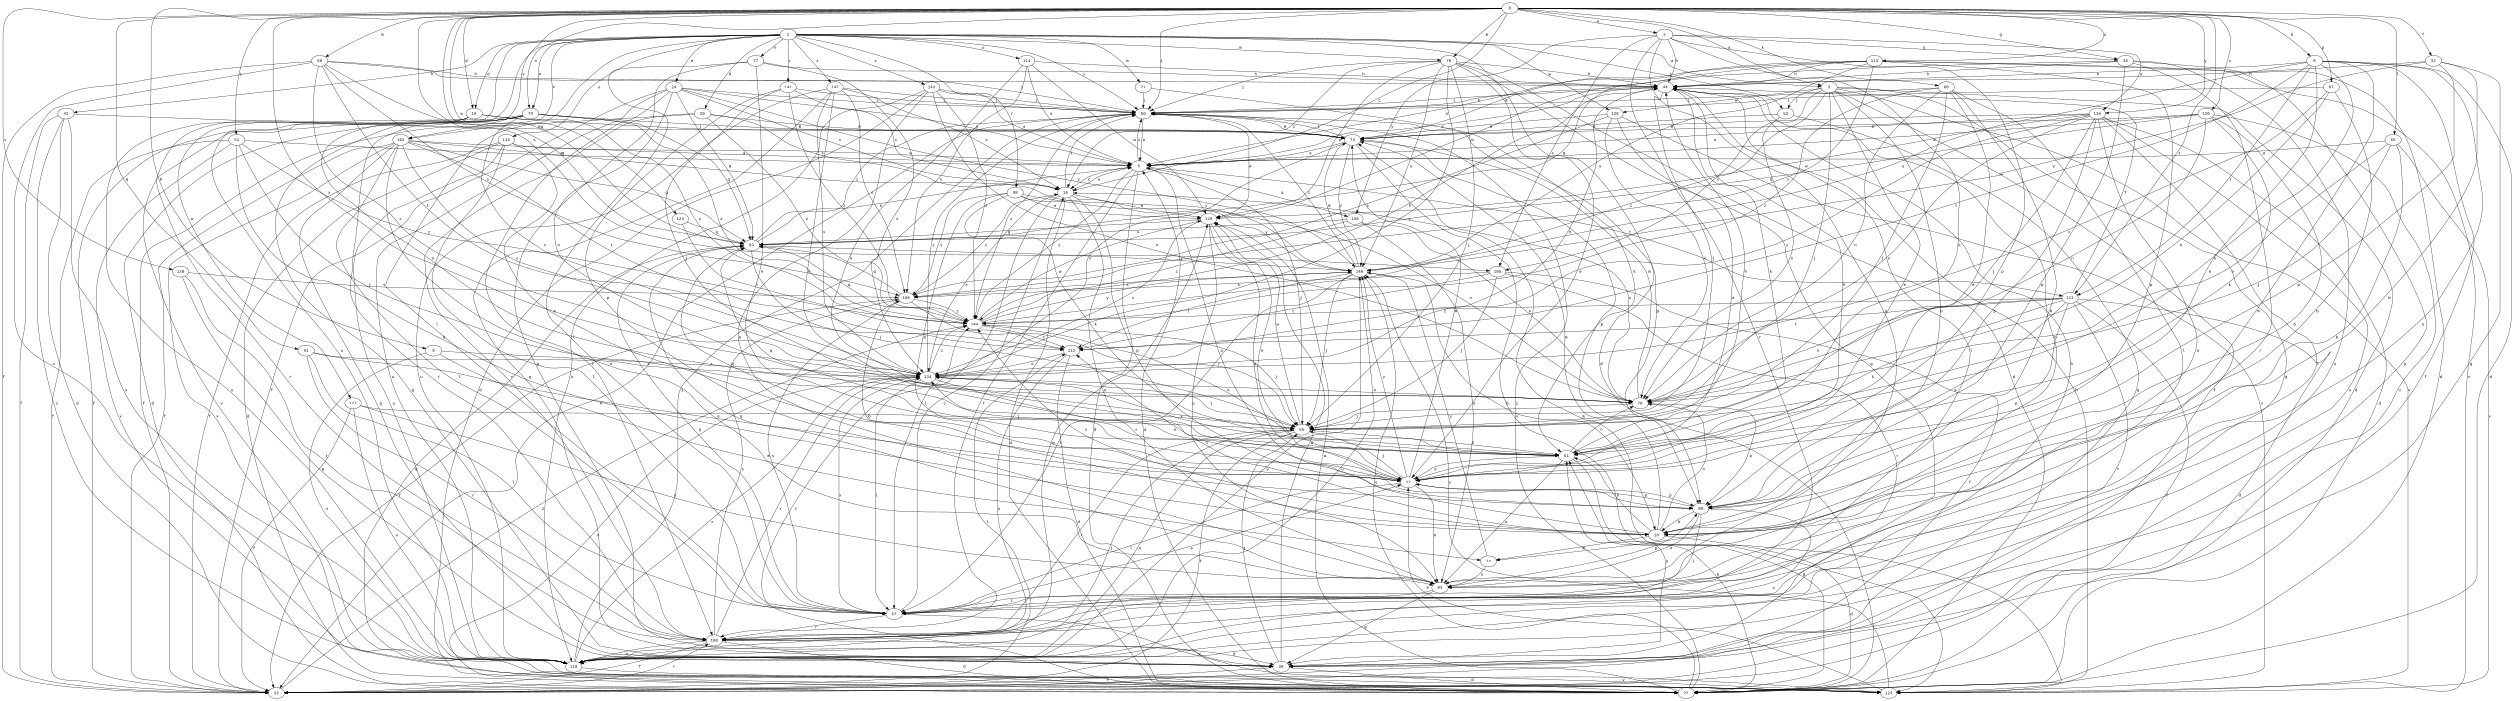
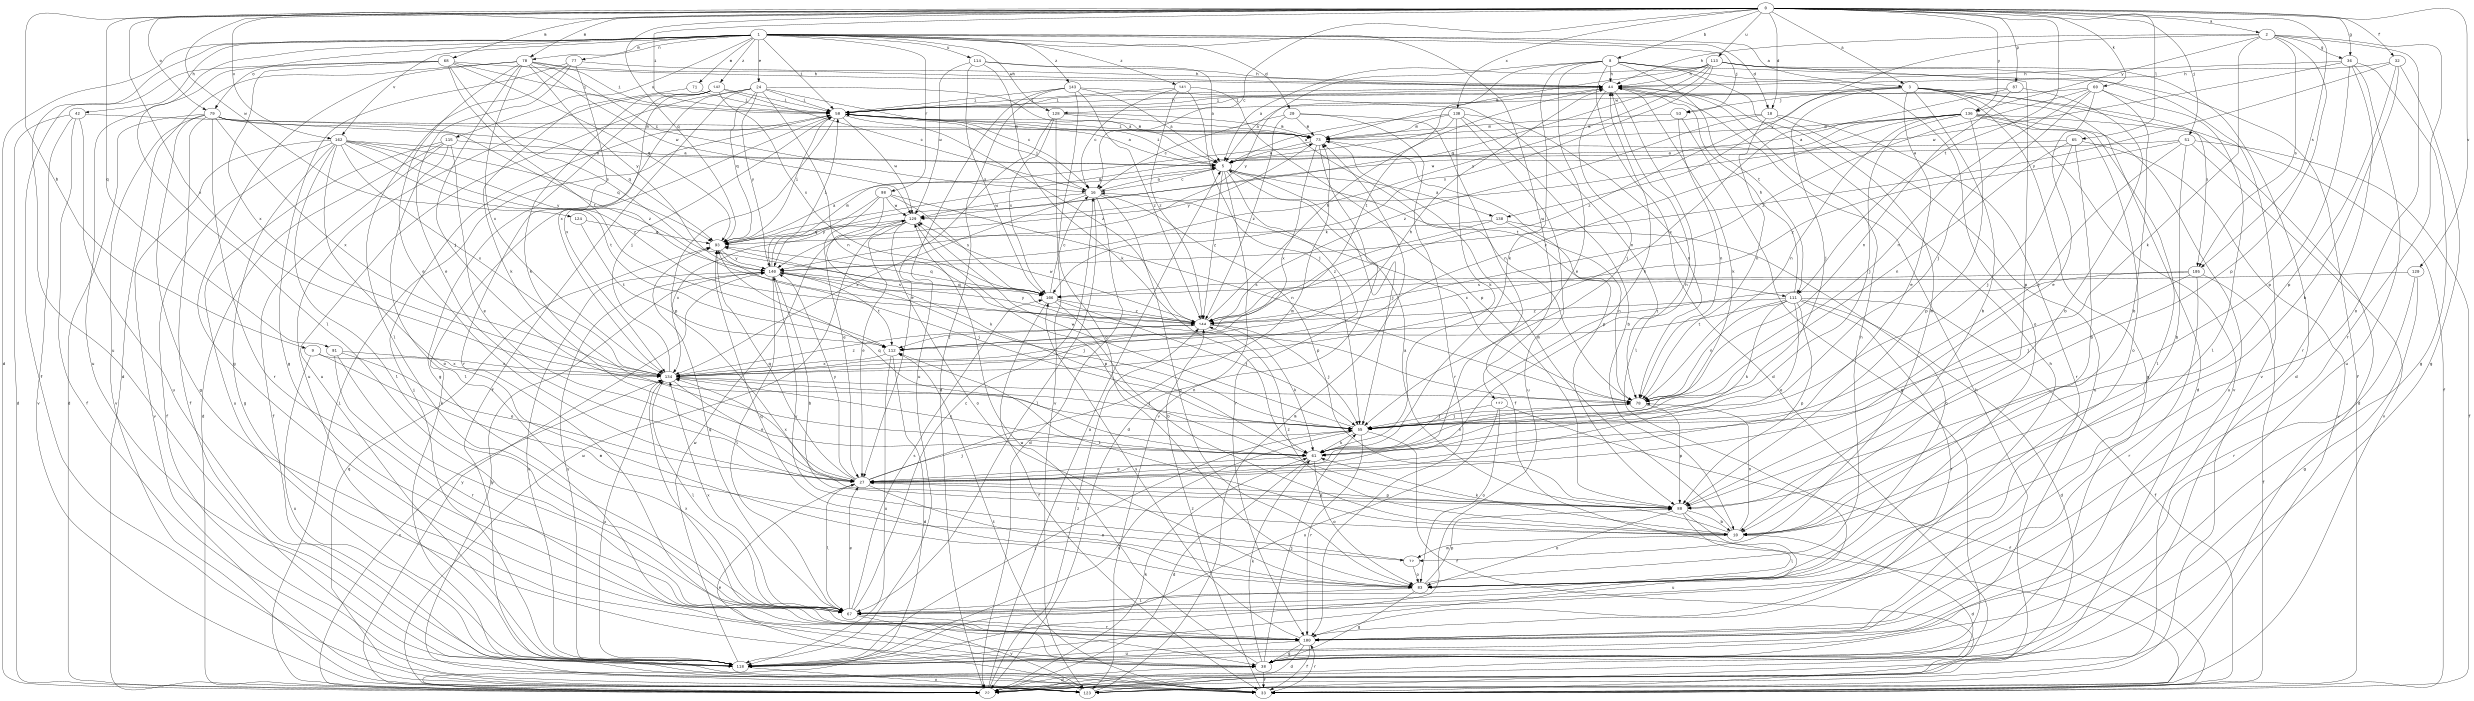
  strict digraph {
    fontname="Liberation Mono"
    node [fontname="Liberation Mono"]
    edge [fontname="Liberation Mono"]
    0
    2
    3
    8
    9
    16
    18
    32
    36
    50
    51
    60
    65
    68
    70
    79
    87
    91
    93
    105
    111
    113
    120
    n24 [label=162]
    124
    130
    134
    136
    44
    61
    83
    88
    100
    138
    22
    53
    128
    10
    27
    33
    38
    55
    123
    144
    72
    112
    140
    118
    67
    5
    129
    73
    78
    106
    1
    20
    24
    42
    71
    77
    98
    114
    115
    127
    141
    142
    143
    0 -> 2 [label=a]
    0 -> 3 [label=a]
    0 -> 8 [label=b]
    0 -> 9 [label=b]
    0 -> 16 [label=c]
    0 -> 18 [label=d]
    0 -> 32 [label=f]
    0 -> 36 [label=g]
    0 -> 50 [label=i]
    0 -> 51 [label=j]
    0 -> 60 [label=k]
    0 -> 65 [label=l]
    0 -> 68 [label=m]
    0 -> 70 [label=m]
    0 -> 79 [label=o]
    0 -> 87 [label=p]
    0 -> 91 [label=q]
    0 -> 93 [label=q]
    0 -> 105 [label=s]
    0 -> 111 [label=t]
    0 -> 113 [label=u]
    0 -> 120 [label=v]
    0 -> n24 [label=v]
    0 -> 124 [label=w]
    0 -> 130 [label=x]
    0 -> 134 [label=x]
    0 -> 136 [label=y]
    2 -> 36 [label=g]
    2 -> 105 [label=s]
    2 -> 136 [label=y]
    2 -> 44 [label=h]
    2 -> 61 [label=k]
    2 -> 83 [label=o]
    2 -> 88 [label=p]
    2 -> 100 [label=r]
    2 -> 138 [label=y]
    3 -> 105 [label=s]
    3 -> 22 [label=d]
    3 -> 53 [label=j]
    3 -> 128 [label=w]
    3 -> 10 [label=b]
    3 -> 27 [label=e]
    3 -> 33 [label=f]
    3 -> 38 [label=g]
    3 -> 55 [label=j]
    3 -> 123 [label=v]
    3 -> 144 [label=z]
    8 -> 111 [label=t]
    8 -> 44 [label=h]
    8 -> 61 [label=k]
    8 -> 83 [label=o]
    8 -> 22 [label=d]
    8 -> 27 [label=e]
    8 -> 33 [label=f]
    8 -> 72 [label=m]
    8 -> 112 [label=t]
    8 -> 140 [label=y]
    9 -> 134 [label=x]
    9 -> 72 [label=m]
    9 -> 118 [label=u]
    16 -> 50 [label=i]
    16 -> 134 [label=x]
    16 -> 83 [label=o]
    16 -> 88 [label=p]
    16 -> 22 [label=d]
    16 -> 67 [label=l]
    16 -> 5 [label=a]
    16 -> 129 [label=w]
    18 -> 100 [label=r]
    18 -> 144 [label=z]
    18 -> 118 [label=u]
-   18 -> 73 [label=j]
+   18 -> 73 [label=m]
    18 -> 78 [label=n]
    32 -> 44 [label=h]
    32 -> 88 [label=p]
    32 -> 10 [label=b]
    32 -> 38 [label=g]
    32 -> 140 [label=y]
    36 -> 44 [label=h]
    36 -> 88 [label=p]
    36 -> 100 [label=r]
    36 -> 38 [label=g]
    36 -> 118 [label=u]
    36 -> 129 [label=w]
    50 -> 44 [label=h]
    50 -> 88 [label=p]
    50 -> 33 [label=k]
    50 -> 144 [label=z]
    50 -> 5 [label=a]
    50 -> 129 [label=w]
    50 -> 73 [label=m]
    51 -> 10 [label=b]
    51 -> 33 [label=f]
    51 -> 55 [label=j]
    51 -> 123 [label=v]
    51 -> 144 [label=z]
    51 -> 5 [label=a]
    60 -> 50 [label=i]
    60 -> 10 [label=b]
    60 -> 27 [label=e]
    60 -> 55 [label=j]
    60 -> 144 [label=z]
    60 -> 67 [label=l]
    60 -> 78 [label=n]
    65 -> 10 [label=b]
    65 -> 55 [label=j]
    65 -> 123 [label=v]
    65 -> 5 [label=a]
    65 -> 78 [label=n]
    68 -> 50 [label=i]
    68 -> 93 [label=q]
    68 -> 134 [label=x]
    68 -> 44 [label=h]
    68 -> 33 [label=f]
    68 -> 112 [label=t]
    68 -> 118 [label=u]
    68 -> 106 [label=s]
    70 -> 16 [label=c]
    70 -> 50 [label=i]
    70 -> 134 [label=x]
    70 -> 44 [label=h]
    70 -> 22 [label=d]
    70 -> 27 [label=e]
    70 -> 38 [label=g]
    70 -> 55 [label=j]
    70 -> 140 [label=y]
    70 -> 129 [label=w]
    79 -> 93 [label=q]
    79 -> 134 [label=x]
    79 -> 100 [label=r]
    79 -> 22 [label=d]
    79 -> 33 [label=f]
    79 -> 38 [label=g]
    79 -> 123 [label=v]
    79 -> 144 [label=z]
    79 -> 73 [label=m]
    87 -> 50 [label=i]
    87 -> 134 [label=x]
    87 -> 10 [label=b]
    87 -> 78 [label=n]
    91 -> 134 [label=x]
    91 -> 100 [label=r]
    91 -> 27 [label=e]
    91 -> 67 [label=l]
    93 -> 50 [label=i]
    93 -> 55 [label=j]
    93 -> 140 [label=y]
    93 -> 5 [label=a]
    105 -> 100 [label=r]
    105 -> 33 [label=f]
    105 -> 55 [label=j]
    105 -> 112 [label=t]
    105 -> 106 [label=s]
-   111 -> 44 [label=f]
+   111 -> 44 [label=h]
    111 -> 61 [label=k]
    111 -> 88 [label=p]
    111 -> 100 [label=r]
    111 -> 22 [label=d]
    111 -> 27 [label=e]
    111 -> 33 [label=f]
    111 -> 144 [label=z]
    111 -> 112 [label=t]
    111 -> 78 [label=n]
    113 -> 93 [label=q]
    113 -> 44 [label=h]
    113 -> 88 [label=p]
    113 -> 22 [label=d]
    113 -> 123 [label=v]
    113 -> 140 [label=y]
    113 -> 5 [label=a]
    113 -> 73 [label=m]
    113 -> 106 [label=s]
    120 -> 100 [label=r]
    120 -> 38 [label=g]
    120 -> 106 [label=s]
    n24 -> 93 [label=q]
    n24 -> 134 [label=x]
    n24 -> 83 [label=o]
    n24 -> 33 [label=f]
    n24 -> 38 [label=g]
    n24 -> 123 [label=v]
+   n24 -> 144 [label=z]
    n24 -> 112 [label=t]
    n24 -> 140 [label=y]
    n24 -> 67 [label=l]
    n24 -> 5 [label=a]
    124 -> 93 [label=q]
    124 -> 112 [label=t]
    130 -> 93 [label=q]
    130 -> 61 [label=k]
    130 -> 10 [label=b]
    130 -> 118 [label=u]
    130 -> 5 [label=a]
    130 -> 73 [label=m]
    130 -> 78 [label=n]
    134 -> 50 [label=i]
    134 -> 44 [label=h]
    134 -> 27 [label=e]
    134 -> 55 [label=j]
    134 -> 144 [label=z]
    134 -> 67 [label=l]
    134 -> 78 [label=n]
    136 -> 134 [label=x]
    136 -> 83 [label=o]
    136 -> 88 [label=p]
    136 -> 22 [label=d]
    136 -> 55 [label=j]
    136 -> 118 [label=u]
    136 -> 67 [label=l]
    136 -> 5 [label=a]
    136 -> 129 [label=w]
    136 -> 73 [label=m]
    136 -> 78 [label=n]
    44 -> 50 [label=i]
    44 -> 61 [label=k]
    44 -> 55 [label=j]
    44 -> 67 [label=l]
    44 -> 5 [label=a]
    61 -> 93 [label=q]
    61 -> 134 [label=x]
    61 -> 44 [label=h]
    61 -> 83 [label=o]
    61 -> 22 [label=d]
    61 -> 27 [label=e]
    61 -> 78 [label=n]
    83 -> 93 [label=q]
    83 -> 44 [label=h]
    83 -> 88 [label=p]
    83 -> 38 [label=g]
    83 -> 67 [label=l]
    88 -> 83 [label=o]
    88 -> 10 [label=b]
    88 -> 27 [label=e]
    88 -> 118 [label=u]
    88 -> 67 [label=l]
    100 -> 134 [label=x]
    100 -> 44 [label=h]
    100 -> 22 [label=d]
    100 -> 33 [label=f]
    100 -> 38 [label=g]
    100 -> 118 [label=u]
    100 -> 106 [label=s]
    138 -> 93 [label=k]
    138 -> 83 [label=o]
    138 -> 144 [label=z]
    138 -> 78 [label=n]
    22 -> 50 [label=i]
    22 -> 134 [label=x]
    22 -> 61 [label=k]
    22 -> 144 [label=z]
    22 -> 140 [label=y]
    22 -> 5 [label=a]
    22 -> 129 [label=w]
    53 -> 38 [label=g]
    53 -> 73 [label=m]
    53 -> 78 [label=n]
    128 -> 27 [label=e]
    128 -> 123 [label=v]
    128 -> 73 [label=m]
    128 -> 78 [label=n]
    128 -> 106 [label=s]
    10 -> 61 [label=k]
    10 -> 22 [label=d]
    10 -> 144 [label=z]
    10 -> 72 [label=m]
    10 -> 112 [label=t]
    10 -> 5 [label=a]
    10 -> 73 [label=m]
    10 -> 78 [label=n]
    27 -> 93 [label=q]
    27 -> 134 [label=x]
    27 -> 44 [label=h]
    27 -> 83 [label=o]
    27 -> 88 [label=p]
    27 -> 55 [label=j]
    27 -> 140 [label=y]
    27 -> 67 [label=l]
    27 -> 73 [label=m]
    33 -> 100 [label=r]
    33 -> 144 [label=z]
    33 -> 112 [label=t]
    38 -> 61 [label=k]
    38 -> 22 [label=d]
    38 -> 33 [label=f]
    38 -> 55 [label=j]
    38 -> 129 [label=w]
    55 -> 61 [label=k]
    55 -> 100 [label=r]
    55 -> 33 [label=f]
    55 -> 118 [label=u]
    55 -> 129 [label=w]
    123 -> 93 [label=q]
    123 -> 44 [label=h]
    123 -> 27 [label=e]
    123 -> 140 [label=y]
    123 -> 73 [label=m]
    144 -> 93 [label=q]
    144 -> 44 [label=h]
    144 -> 61 [label=k]
    144 -> 55 [label=j]
    144 -> 112 [label=t]
    144 -> 140 [label=y]
    144 -> 129 [label=w]
    72 -> 83 [label=o]
    72 -> 140 [label=y]
    112 -> 134 [label=x]
    112 -> 22 [label=d]
    112 -> 118 [label=u]
    140 -> 50 [label=i]
    140 -> 10 [label=b]
    140 -> 55 [label=j]
    140 -> 112 [label=t]
    140 -> 118 [label=u]
    140 -> 67 [label=l]
    140 -> 73 [label=m]
    140 -> 106 [label=s]
    118 -> 50 [label=i]
    118 -> 134 [label=x]
    118 -> 55 [label=j]
    118 -> 123 [label=v]
    118 -> 140 [label=y]
    118 -> 129 [label=w]
    67 -> 16 [label=c]
    67 -> 93 [label=q]
    67 -> 134 [label=x]
    67 -> 100 [label=r]
    67 -> 27 [label=e]
    67 -> 123 [label=v]
    67 -> 106 [label=s]
    5 -> 16 [label=c]
    5 -> 50 [label=i]
    5 -> 111 [label=t]
    5 -> 100 [label=r]
    5 -> 138 [label=a]
    5 -> 22 [label=d]
    5 -> 55 [label=j]
    5 -> 144 [label=z]
    129 -> 93 [label=q]
    129 -> 134 [label=x]
    129 -> 83 [label=o]
    129 -> 88 [label=p]
    129 -> 27 [label=e]
    73 -> 50 [label=i]
    73 -> 134 [label=x]
    73 -> 88 [label=p]
    73 -> 123 [label=v]
    73 -> 140 [label=y]
    73 -> 5 [label=a]
    78 -> 16 [label=c]
    78 -> 88 [label=p]
    78 -> 55 [label=j]
-   78 -> 73 [label=m]
    106 -> 16 [label=c]
    106 -> 93 [label=q]
    106 -> 10 [label=b]
    106 -> 33 [label=f]
    106 -> 55 [label=j]
    106 -> 144 [label=z]
    1 -> 3 [label=a]
    1 -> 18 [label=d]
    1 -> 50 [label=i]
    1 -> 70 [label=m]
    1 -> 79 [label=o]
    1 -> n24 [label=v]
    1 -> 22 [label=d]
    1 -> 53 [label=j]
    1 -> 128 [label=w]
    1 -> 118 [label=u]
    1 -> 67 [label=l]
    1 -> 20 [label=d]
    1 -> 24 [label=e]
    1 -> 42 [label=h]
    1 -> 71 [label=m]
    1 -> 77 [label=n]
    1 -> 98 [label=r]
    1 -> 114 [label=u]
    1 -> 115 [label=u]
    1 -> 127 [label=w]
    1 -> 141 [label=z]
    1 -> 142 [label=z]
    1 -> 143 [label=z]
    20 -> 16 [label=c]
    20 -> 100 [label=r]
    20 -> 33 [label=f]
    20 -> 144 [label=z]
    20 -> 73 [label=m]
    24 -> 16 [label=c]
    24 -> 50 [label=i]
    24 -> 93 [label=q]
    24 -> 100 [label=r]
    24 -> 33 [label=f]
    24 -> 140 [label=y]
    24 -> 118 [label=u]
    24 -> 5 [label=a]
    24 -> 78 [label=n]
    42 -> 22 [label=d]
    42 -> 33 [label=f]
    42 -> 123 [label=v]
    42 -> 118 [label=u]
    42 -> 73 [label=m]
    71 -> 50 [label=i]
    71 -> 61 [label=k]
    77 -> 134 [label=x]
    77 -> 44 [label=h]
    77 -> 27 [label=e]
    77 -> 38 [label=g]
    77 -> 67 [label=l]
    98 -> 61 [label=k]
    98 -> 27 [label=e]
    98 -> 140 [label=y]
    98 -> 129 [label=w]
    98 -> 78 [label=n]
    98 -> 106 [label=s]
    114 -> 44 [label=h]
    114 -> 61 [label=k]
    114 -> 5 [label=a]
    114 -> 129 [label=w]
    114 -> 106 [label=s]
    115 -> 22 [label=d]
    115 -> 27 [label=e]
    115 -> 33 [label=f]
    115 -> 118 [label=u]
    115 -> 67 [label=l]
    115 -> 5 [label=a]
    127 -> 83 [label=o]
    127 -> 33 [label=f]
    127 -> 55 [label=j]
    127 -> 118 [label=u]
    141 -> 16 [label=c]
    141 -> 50 [label=i]
    141 -> 88 [label=p]
    141 -> 55 [label=j]
    141 -> 144 [label=z]
    142 -> 16 [label=c]
    142 -> 50 [label=i]
    142 -> 134 [label=x]
    142 -> 61 [label=k]
    142 -> 38 [label=g]
    142 -> 118 [label=u]
    142 -> 106 [label=s]
    143 -> 50 [label=i]
    143 -> 83 [label=o]
    143 -> 22 [label=d]
    143 -> 144 [label=z]
    143 -> 118 [label=u]
    143 -> 5 [label=a]
    143 -> 78 [label=n]
  }
